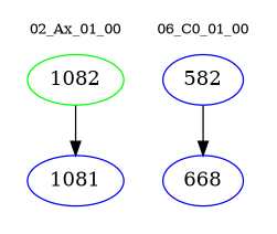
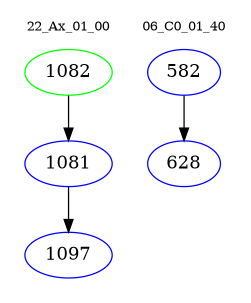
  digraph {
    node [color=blue]
    edge [color=black]
    n1 [color=green label=1082]
    n2 [label=1081]
+   n3 [label=1097]
    n4 [label=582]
-   n5 [label=668]
+   n5 [label=628]
    subgraph cluster_1 {
      color=white
      fontsize=10
-     label="02_Ax_01_00"
+     label="22_Ax_01_00"
      n1
      n2
+     n3
    }
    subgraph cluster_2 {
      color=white
      fontsize=10
-     label="06_C0_01_00"
+     label="06_C0_01_40"
      n4
      n5
    }
    n1 -> n2
+   n2 -> n3
    n4 -> n5
  }
